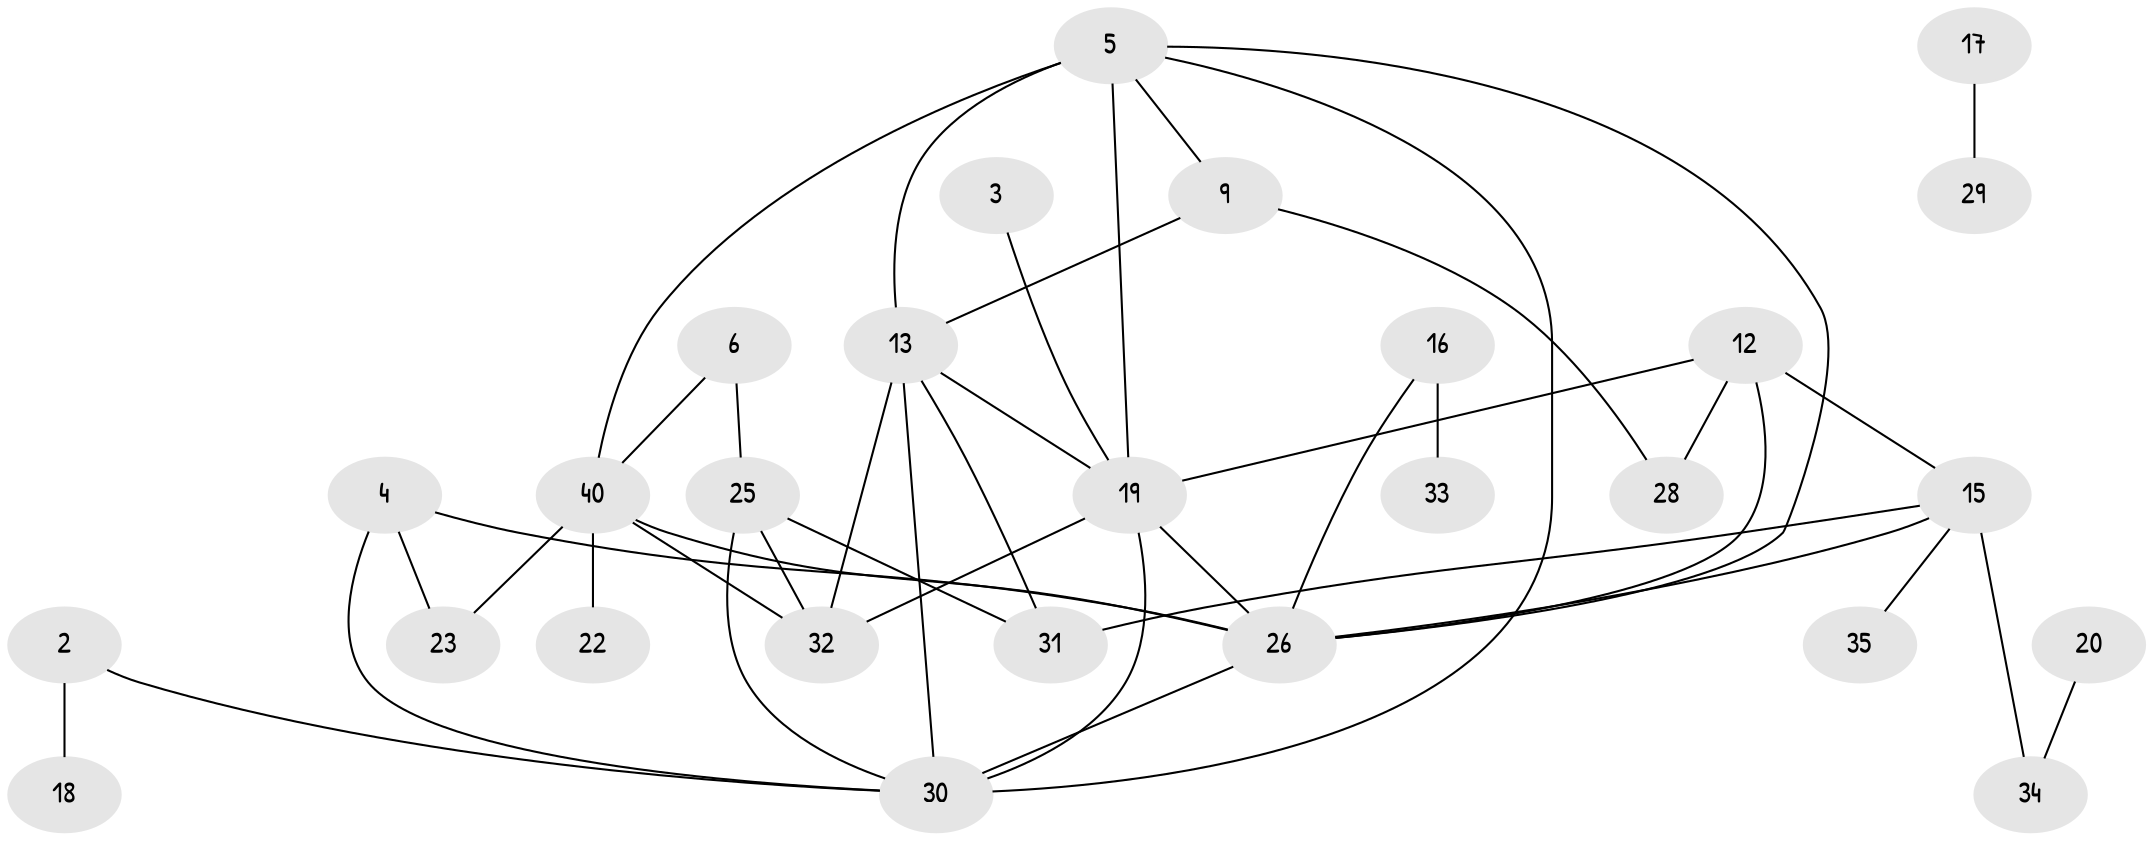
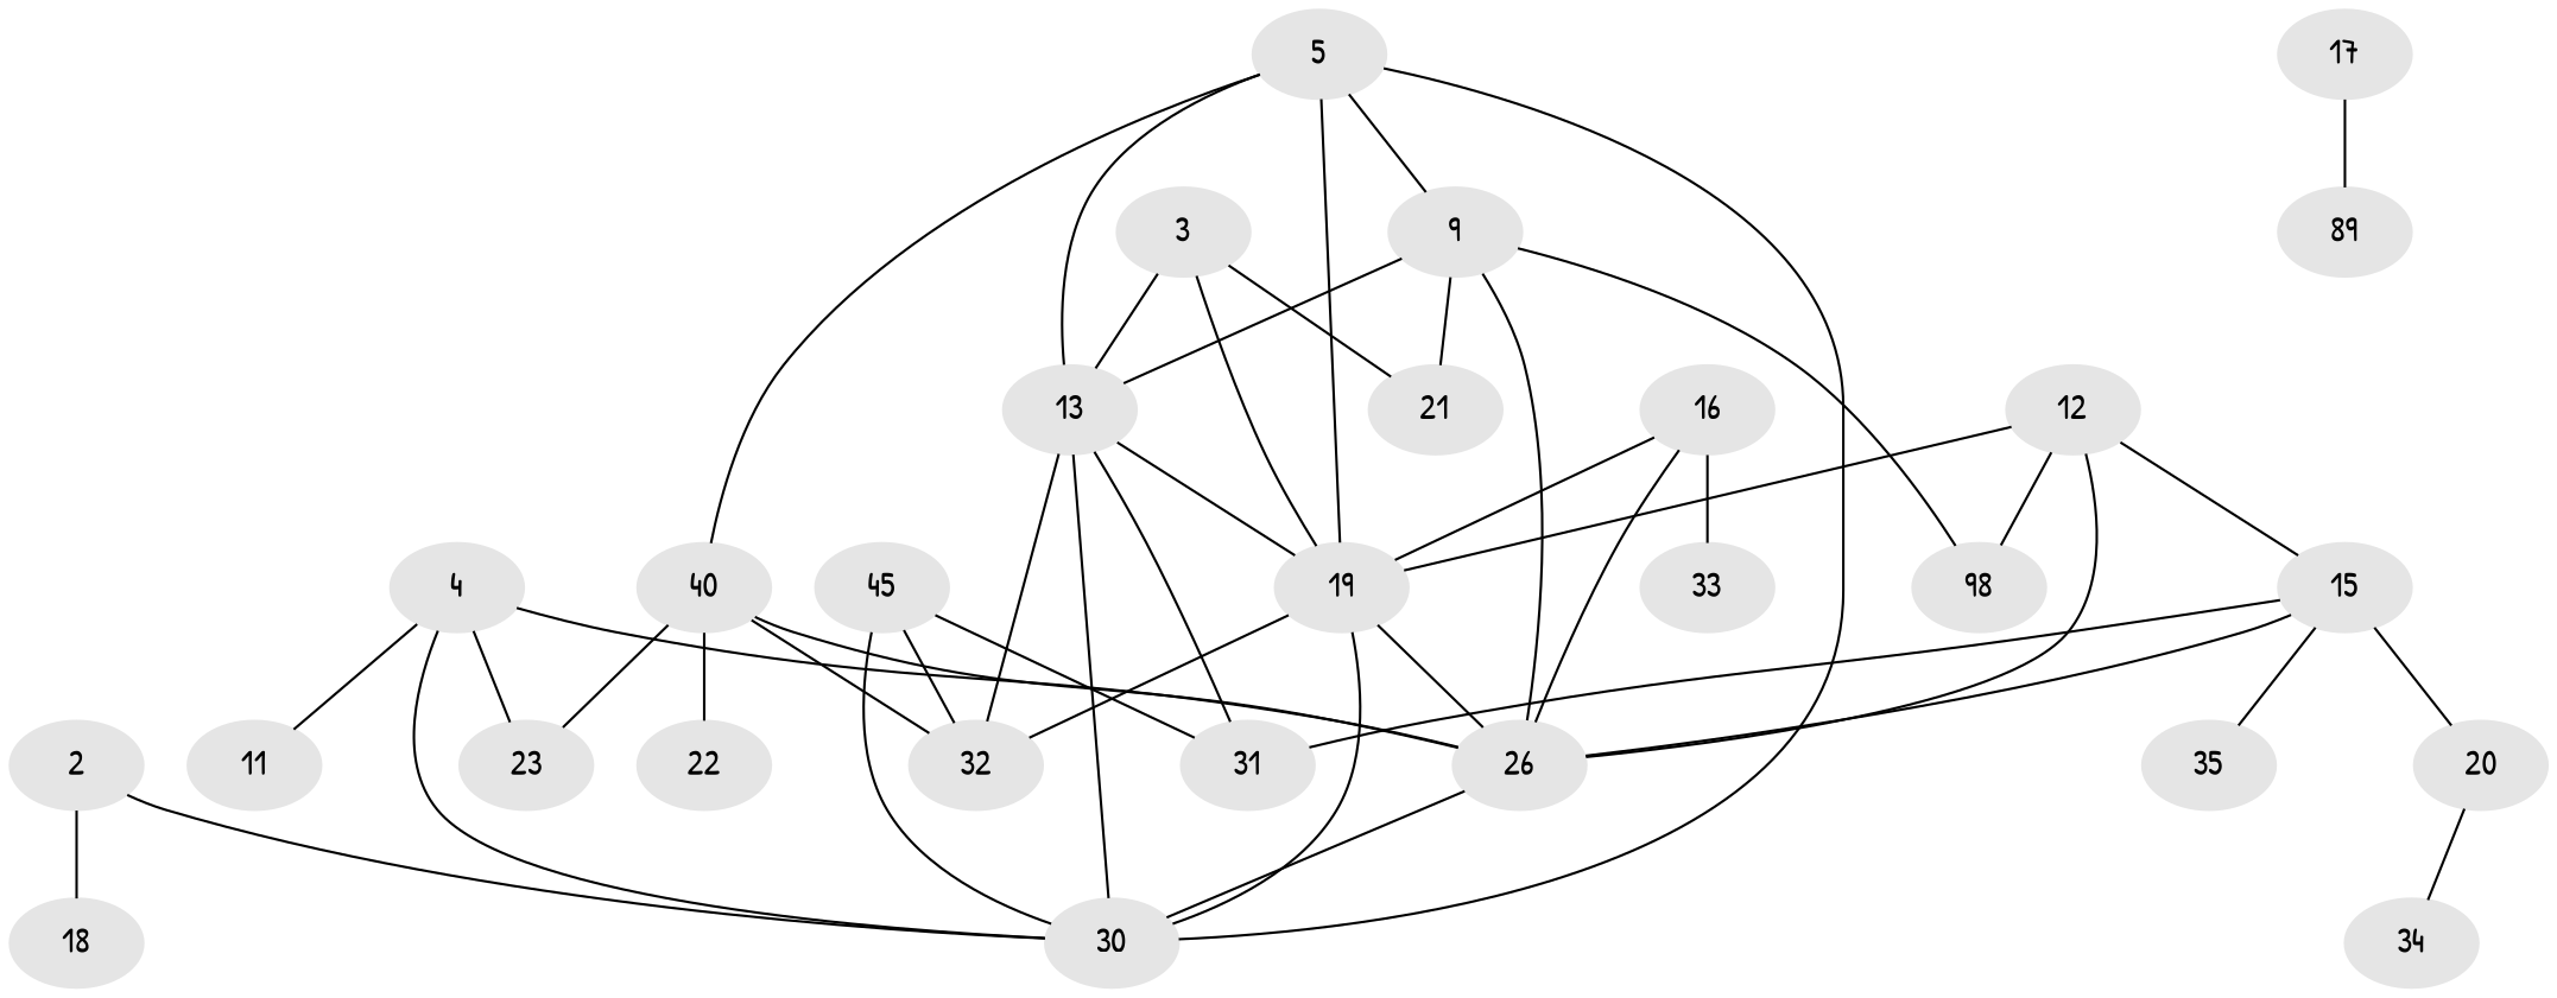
  graph {
    fontname="Patrick Hand"
    node [color=gray90 fontname="Patrick Hand" style=filled]
    edge [fontname="Patrick Hand" weight=1.0]
    2
    18
    30
    3
    13
    19
+   21
    32
    31
    26
    4
+   11
    23
    5
    9
    n16 [label=40]
-   28
+   28 [label=98]
    22
-   6
-   25
+   25 [label=45]
    12
    n22 [label=15]
    34
    35
    16
    33
    17
-   29
+   29 [label=89]
    20
    2 -- 18
    2 -- 30
+   3 -- 13
    3 -- 19 [weight=2.0]
+   3 -- 21
    13 -- 30 [weight=4.0]
    13 -- 19 [weight=2.0]
    13 -- 32 [weight=4.0]
    13 -- 31
    19 -- 30
    19 -- 32
    19 -- 26
    26 -- 30
    4 -- 30
    4 -- 26
+   4 -- 11
    4 -- 23
    5 -- 30
    5 -- 13 [weight=2.0]
    5 -- 19
-   5 -- 26
+   9 -- 26
    5 -- 9
    5 -- n16
    9 -- 13 [weight=2.0]
+   9 -- 21
    9 -- 28
    n16 -- 32
    n16 -- 26
    n16 -- 23
    n16 -- 22 [weight=2.0]
-   6 -- n16
-   6 -- 25
    25 -- 30
    25 -- 32
    25 -- 31
    12 -- 19
    12 -- 26
    12 -- 28
    12 -- n22
    n22 -- 31
    n22 -- 26
-   n22 -- 34
+   n22 -- 20
    n22 -- 35
+   16 -- 19
    16 -- 26
    16 -- 33
    17 -- 29
    20 -- 34
  }
